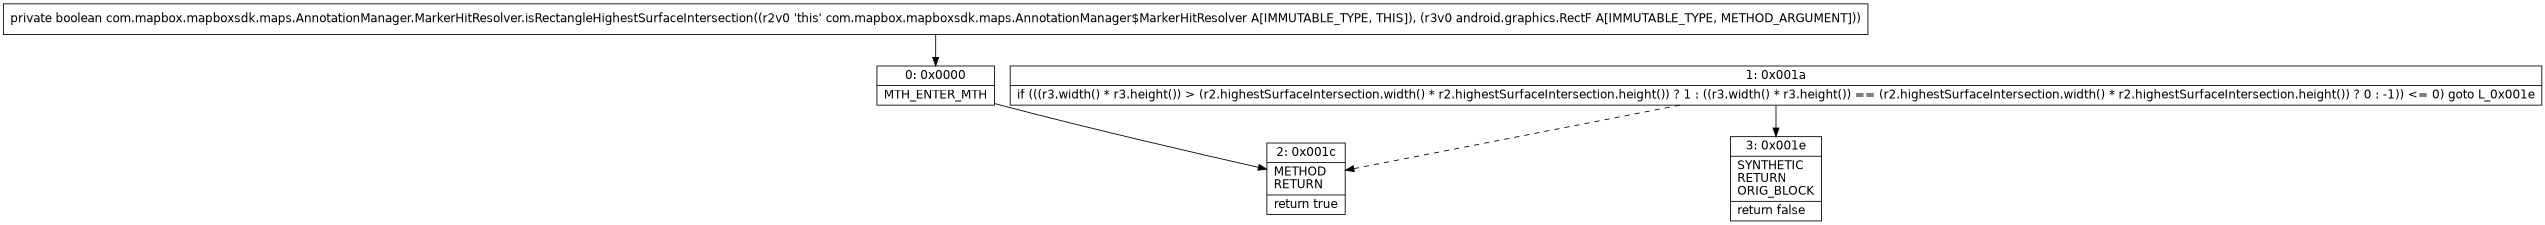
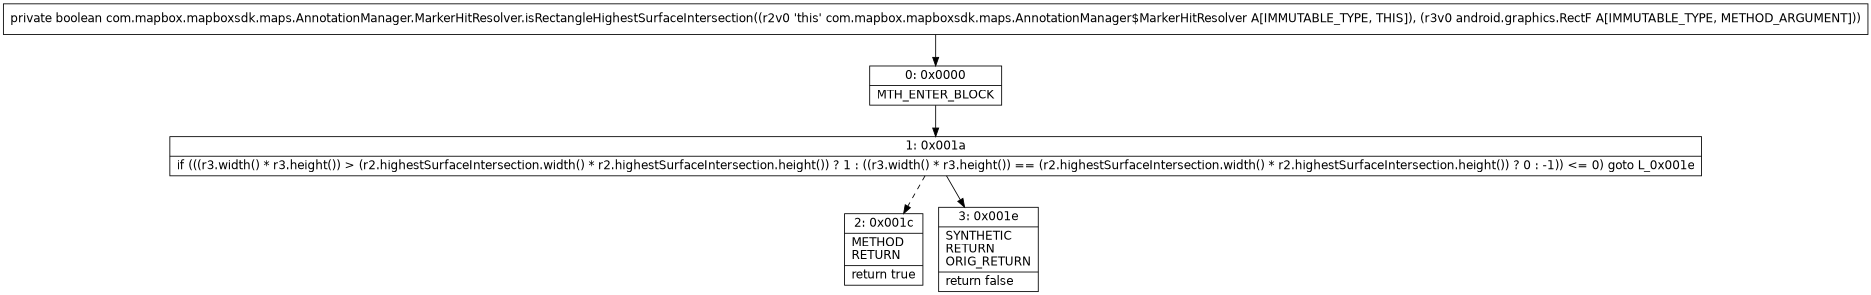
  digraph {
    fontname="DejaVu Sans"
    node [fontname="DejaVu Sans" shape=record]
    edge [fontname="DejaVu Sans"]
-   n1 [label="{0\:\ 0x0000|MTH_ENTER_MTH\l}"]
+   n1 [label="{0\:\ 0x0000|MTH_ENTER_BLOCK\l}"]
    n2 [label="{1\:\ 0x001a|if (((r3.width() * r3.height()) \> (r2.highestSurfaceIntersection.width() * r2.highestSurfaceIntersection.height()) ? 1 : ((r3.width() * r3.height()) == (r2.highestSurfaceIntersection.width() * r2.highestSurfaceIntersection.height()) ? 0 : \-1)) \<= 0) goto L_0x001e\l}"]
    n3 [label="{2\:\ 0x001c|METHOD\lRETURN\l|return true\l}"]
-   n4 [label="{3\:\ 0x001e|SYNTHETIC\lRETURN\lORIG_BLOCK\l|return false\l}"]
+   n4 [label="{3\:\ 0x001e|SYNTHETIC\lRETURN\lORIG_RETURN\l|return false\l}"]
    n5 [label="{private boolean com.mapbox.mapboxsdk.maps.AnnotationManager.MarkerHitResolver.isRectangleHighestSurfaceIntersection((r2v0 'this' com.mapbox.mapboxsdk.maps.AnnotationManager$MarkerHitResolver A[IMMUTABLE_TYPE, THIS]), (r3v0 android.graphics.RectF A[IMMUTABLE_TYPE, METHOD_ARGUMENT])) }"]
-   n1 -> n3
+   n1 -> n2
    n2 -> n3 [style=dashed]
    n2 -> n4
    n5 -> n1
  }
